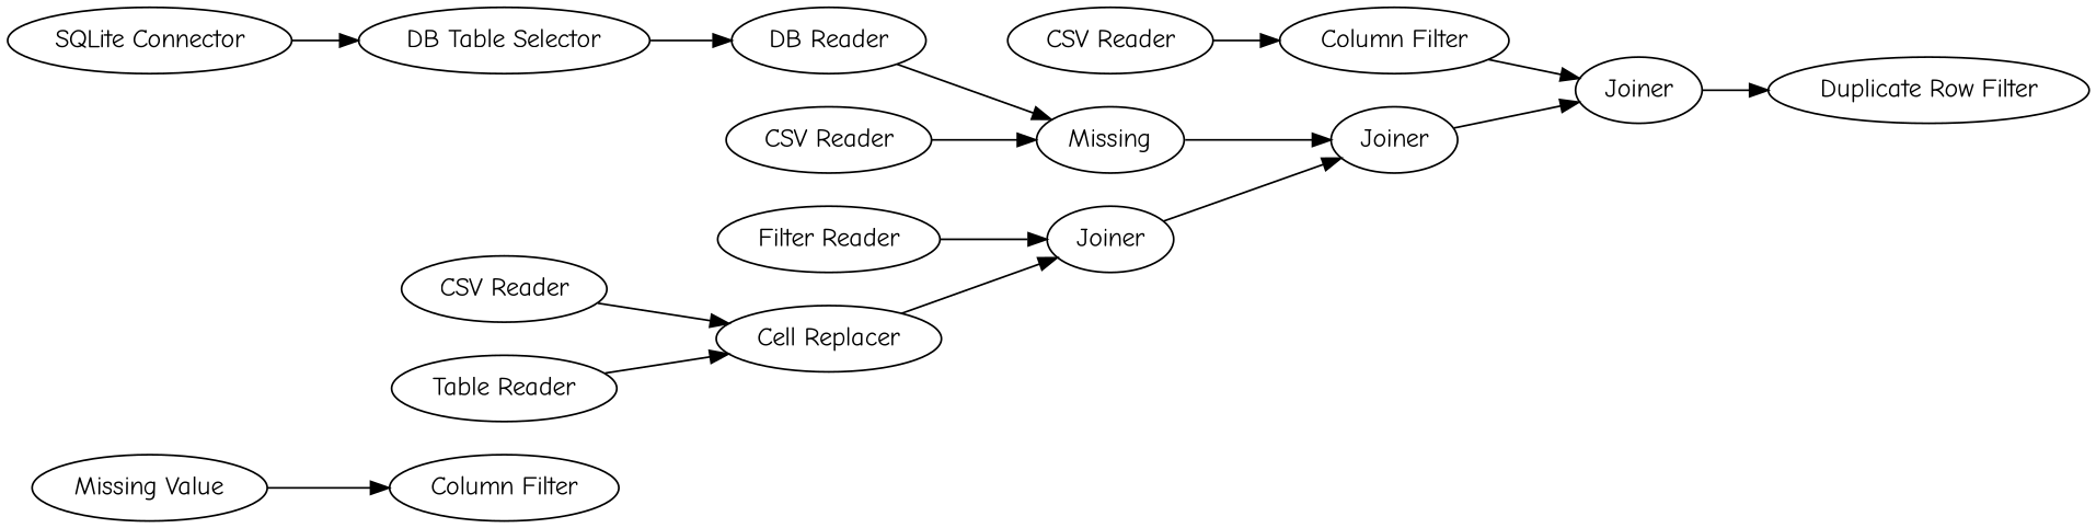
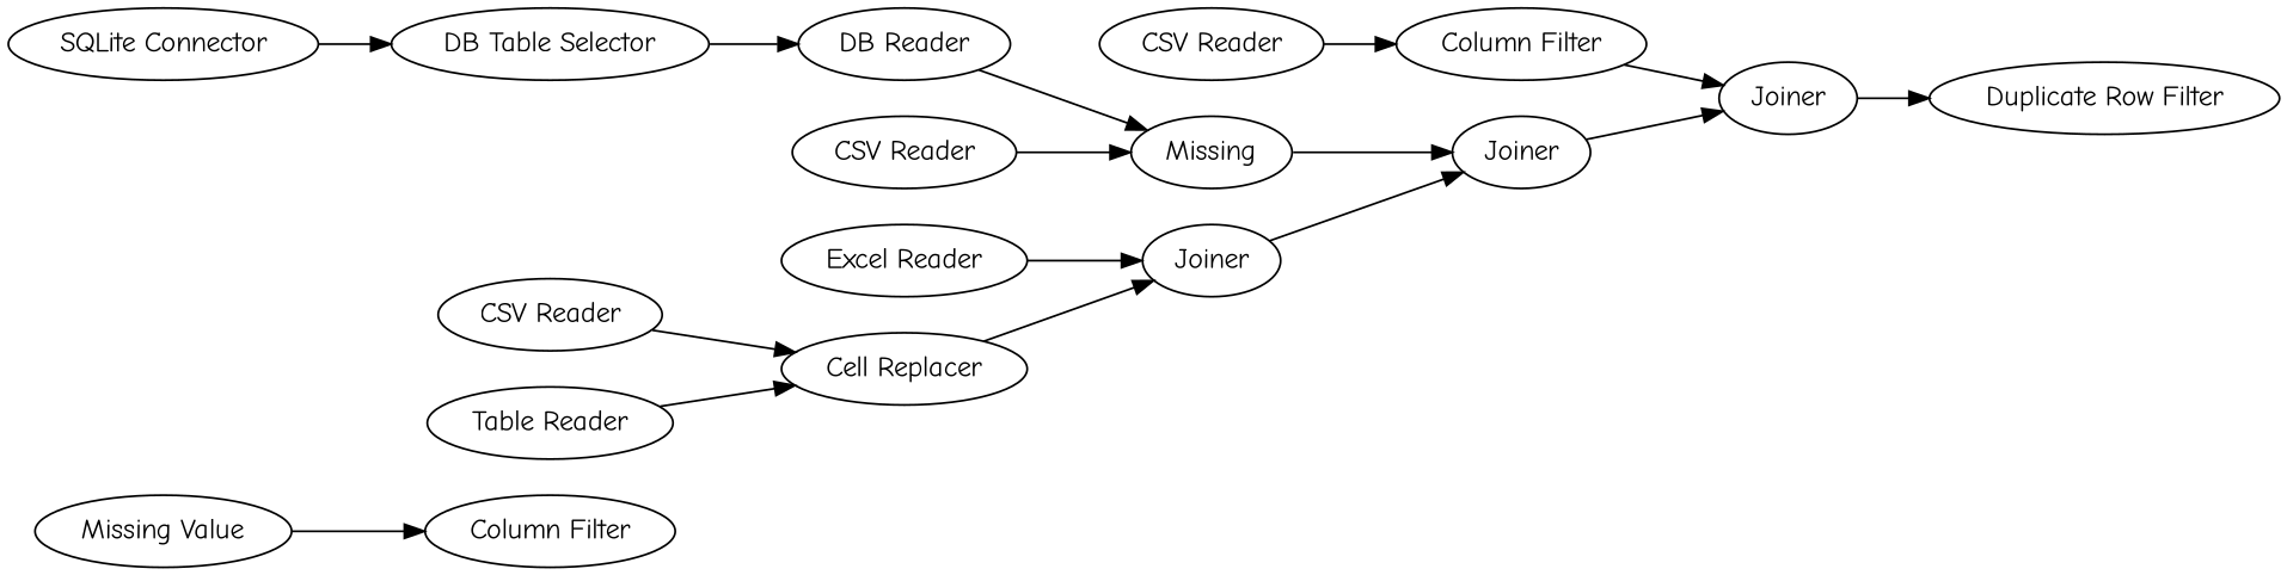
  digraph {
    fontname="Comic Neue"
    rankdir=LR
    node [fontname="Comic Neue"]
    edge [fontname="Comic Neue"]
    n1 [label="Column Filter"]
    n2 [label="Cell Replacer"]
    n3 [label=Joiner]
    n4 [label=Joiner]
    n5 [label=Missing]
    n6 [label=Joiner]
    n7 [label="Missing Value"]
    n8 [label="SQLite Connector"]
    n9 [label="DB Table Selector"]
    n10 [label="DB Reader"]
    n11 [label="Duplicate Row Filter"]
    n12 [label="Column Filter"]
    n13 [label="CSV Reader"]
    n14 [label="CSV Reader"]
-   n15 [label="Filter Reader"]
+   n15 [label="Excel Reader"]
    n16 [label="CSV Reader"]
    n17 [label="Table Reader"]
    n2 -> n3
    n3 -> n4
    n4 -> n6
    n5 -> n4
    n6 -> n11
    n7 -> n1
    n8 -> n9
    n9 -> n10
    n10 -> n5
    n12 -> n6
    n13 -> n12
    n14 -> n2
    n15 -> n3
    n16 -> n5
    n17 -> n2
  }
